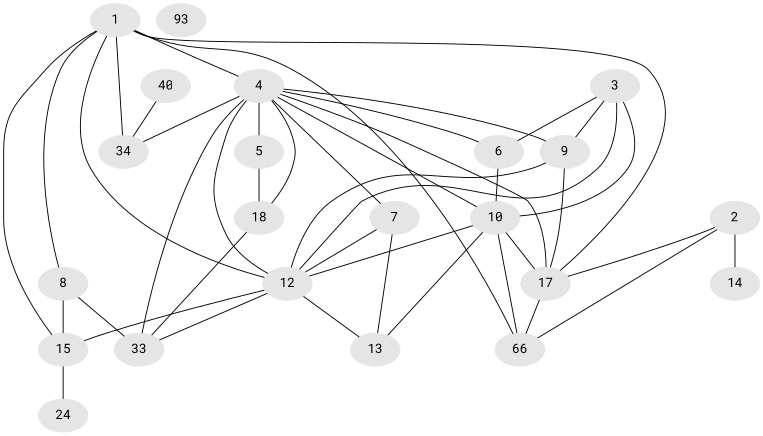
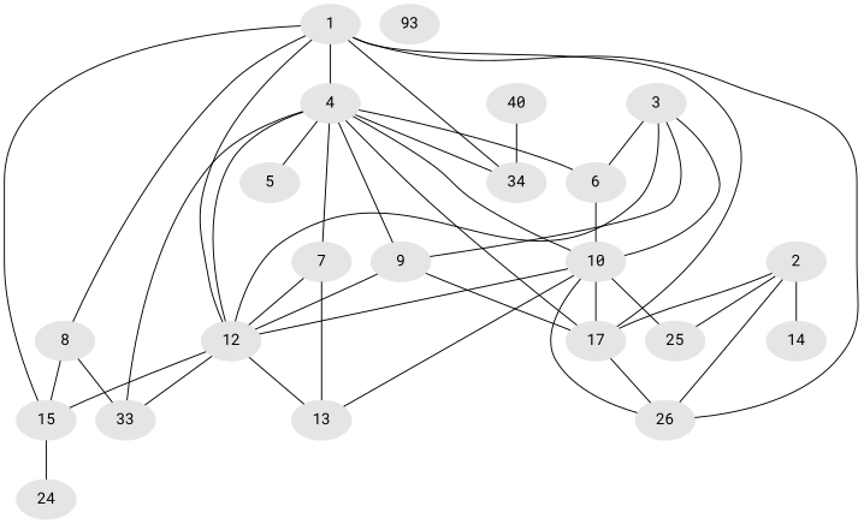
  graph {
    fontname="Roboto Mono"
    node [color=gray90 fontname="Roboto Mono" style=filled]
    edge [fontname="Roboto Mono"]
    1 [super="+35"]
    4 [super="+19+28+54"]
    8 [super="+46"]
    12 [super="+16+20"]
    15 [super="+47+58"]
    17 [super="+36"]
-   26 [super="+27+50" label=66]
+   26 [super="+27+50"]
    34 [super="+44"]
    6 [super="+39"]
    9 [super="+43"]
    10 [super="+22"]
    5 [super="+51"]
    7 [super="+29+37"]
-   18
    33 [super="+45"]
    13 [super="+40"]
    24
    2 [super="+42"]
    14
+   25
    3 [super="+55+11+32"]
    n22 [label=93]
    n23 [label=40]
    1 -- 4
    1 -- 8
    1 -- 12
    1 -- 15
    1 -- 17
    1 -- 26
    1 -- 34
    4 -- 12 [weight=3]
    4 -- 17 [weight=2]
    4 -- 34
    4 -- 6
    4 -- 9
    4 -- 10
    4 -- 5
    4 -- 7
-   4 -- 18
    4 -- 33 [weight=2]
    8 -- 15
    8 -- 33
    12 -- 15
    12 -- 33
    12 -- 13
    15 -- 24
    17 -- 26
    6 -- 10 [weight=2]
    9 -- 12
    9 -- 17
    10 -- 12
    10 -- 17
    10 -- 26
    10 -- 13
-   5 -- 18
+   10 -- 25
    7 -- 12
    7 -- 13
-   18 -- 33
    2 -- 17
    2 -- 26
    2 -- 14
+   2 -- 25
    3 -- 12 [weight=2]
    3 -- 6 [weight=2]
    3 -- 9
    3 -- 10 [weight=2]
    n23 -- 34
  }
